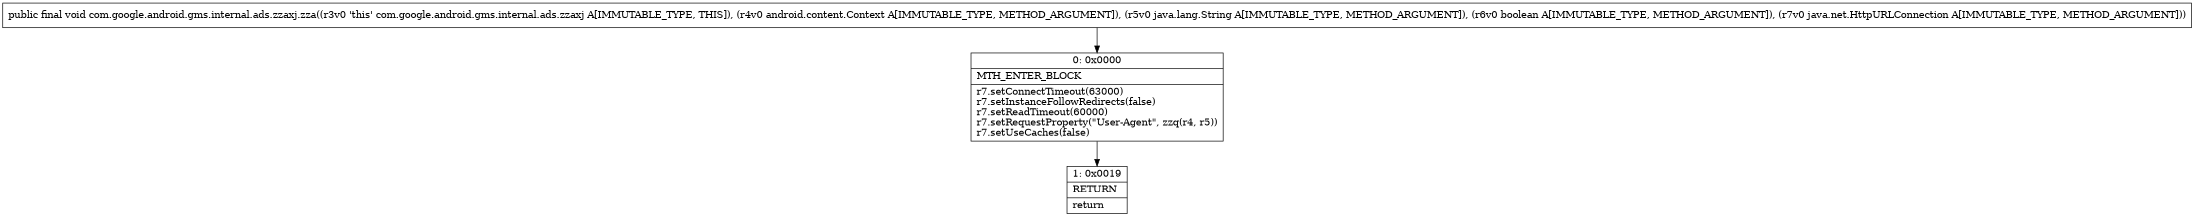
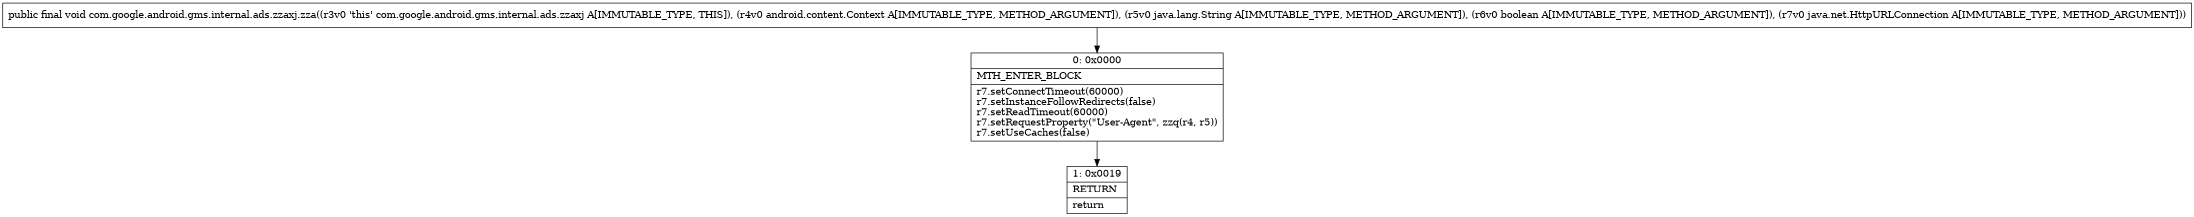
  digraph {
    node [shape=record]
-   n1 [label="{0\:\ 0x0000|MTH_ENTER_BLOCK\l|r7.setConnectTimeout(63000)\lr7.setInstanceFollowRedirects(false)\lr7.setReadTimeout(60000)\lr7.setRequestProperty(\"User\-Agent\", zzq(r4, r5))\lr7.setUseCaches(false)\l}"]
+   n1 [label="{0\:\ 0x0000|MTH_ENTER_BLOCK\l|r7.setConnectTimeout(60000)\lr7.setInstanceFollowRedirects(false)\lr7.setReadTimeout(60000)\lr7.setRequestProperty(\"User\-Agent\", zzq(r4, r5))\lr7.setUseCaches(false)\l}"]
    n2 [label="{1\:\ 0x0019|RETURN\l|return\l}"]
    n3 [label="{public final void com.google.android.gms.internal.ads.zzaxj.zza((r3v0 'this' com.google.android.gms.internal.ads.zzaxj A[IMMUTABLE_TYPE, THIS]), (r4v0 android.content.Context A[IMMUTABLE_TYPE, METHOD_ARGUMENT]), (r5v0 java.lang.String A[IMMUTABLE_TYPE, METHOD_ARGUMENT]), (r6v0 boolean A[IMMUTABLE_TYPE, METHOD_ARGUMENT]), (r7v0 java.net.HttpURLConnection A[IMMUTABLE_TYPE, METHOD_ARGUMENT])) }"]
    n1 -> n2
    n3 -> n1
  }
